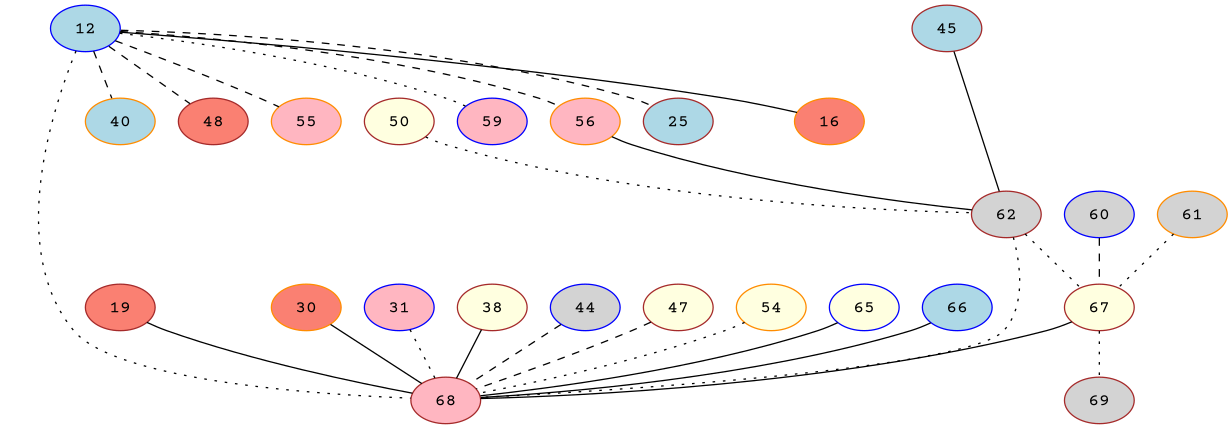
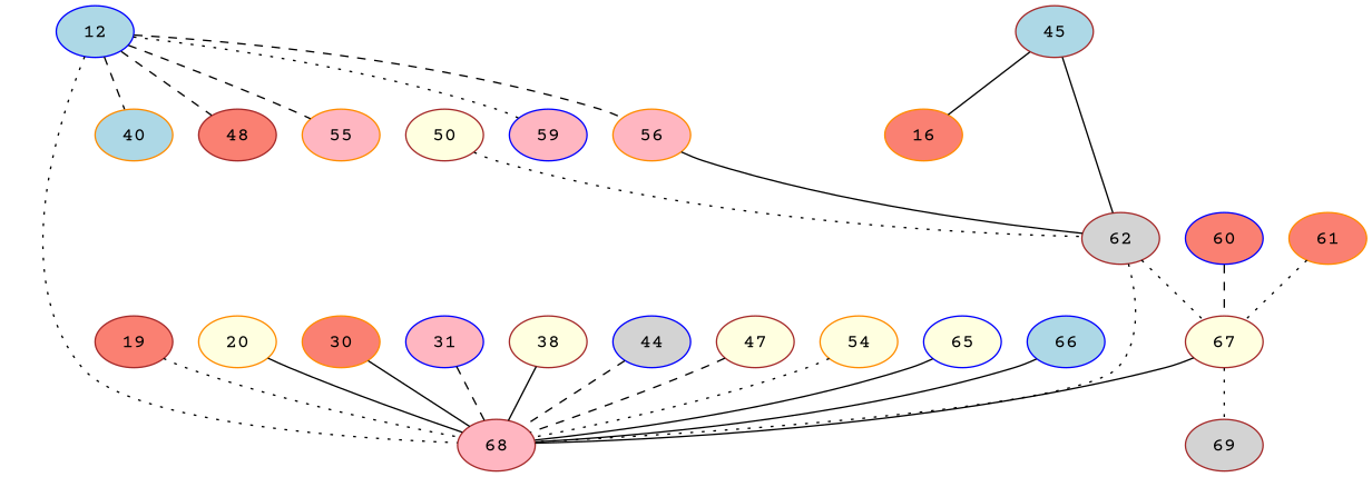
  graph {
    fontname="Courier Prime"
    node [color=brown fillcolor=lightyellow fontname="Courier Prime" style=filled]
    edge [fontname="Courier Prime" style=solid]
    12 [color=blue fillcolor=lightblue super="+10"]
    16 [color=darkorange fillcolor=salmon]
-   25 [fillcolor=lightblue]
    40 [color=darkorange fillcolor=lightblue]
    48 [fillcolor=salmon]
    55 [color=darkorange fillcolor=lightpink super="+51"]
    56 [color=darkorange fillcolor=lightpink super="+52"]
    59 [color=blue fillcolor=lightpink super="+42+53"]
    68 [fillcolor=lightpink super="+58+37+64"]
    62 [fillcolor=lightgrey super="+21+27+29"]
    19 [fillcolor=salmon]
+   20 [color=darkorange]
    30 [color=darkorange fillcolor=salmon super="+18"]
    31 [color=blue fillcolor=lightpink super="+28"]
    38
    44 [color=blue fillcolor=lightgrey]
    67 [super="+34+14+63+26"]
    45 [fillcolor=lightblue]
    47
    50
    54 [color=darkorange]
-   60 [color=blue fillcolor=lightgrey super="+33"]
+   60 [color=blue fillcolor=salmon super="+33"]
    69 [fillcolor=lightgrey]
-   61 [color=darkorange fillcolor=lightgrey]
+   61 [color=darkorange fillcolor=salmon]
    65 [color=blue]
    66 [color=blue fillcolor=lightblue super="+39"]
-   12 -- 16
-   12 -- 25 [style=dashed]
+   45 -- 16
    12 -- 40 [style=dashed]
    12 -- 48 [style=dashed]
    12 -- 55 [style=dashed]
    12 -- 56 [style=dashed weight=2]
    12 -- 59 [style=dotted weight=2]
    12 -- 68 [style=dotted weight=9]
    56 -- 62 [weight=2]
    62 -- 68 [style=dotted weight=2]
    62 -- 67 [style=dotted weight=3]
-   19 -- 68
+   19 -- 68 [style=dotted]
+   20 -- 68
    30 -- 68
-   31 -- 68 [style=dotted weight=2]
+   31 -- 68 [style=dashed weight=2]
    38 -- 68
    44 -- 68 [style=dashed]
    67 -- 68 [weight=6]
    67 -- 69 [style=dotted]
    45 -- 62
    47 -- 68 [style=dashed]
    50 -- 62 [style=dotted]
    54 -- 68 [style=dotted]
    60 -- 67 [style=dashed]
    61 -- 67 [style=dotted]
    65 -- 68
    66 -- 68
  }
